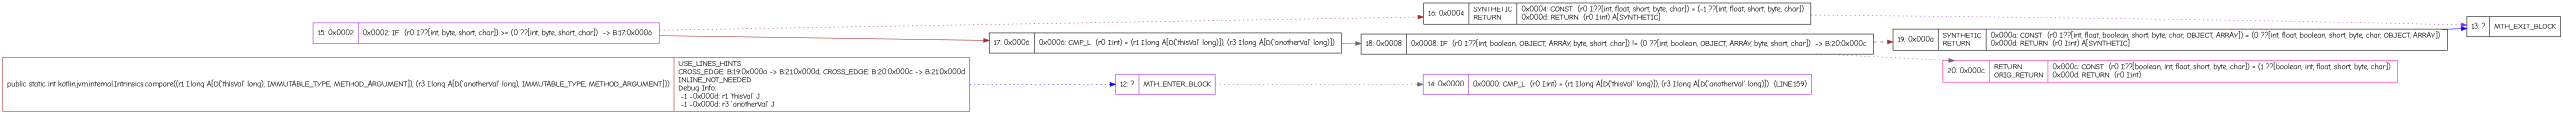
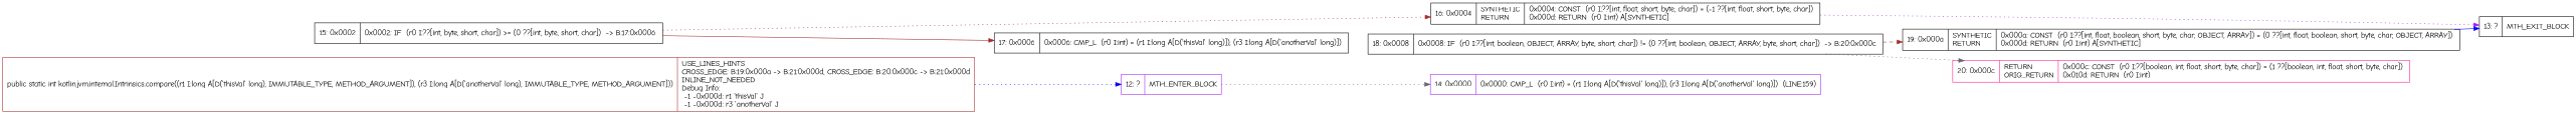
  digraph {
    fontname="Comic Neue"
    rankdir=LR
    node [color=black fontname="Comic Neue" shape=record]
    edge [color=gray40 fontname="Comic Neue" style=dotted]
    n1 [color=purple label="{12\:\ ?|MTH_ENTER_BLOCK\l}"]
    n2 [color=purple label="{14\:\ 0x0000|0x0000: CMP_L  (r0 I:int) = (r1 I:long A[D('thisVal' long)]), (r3 I:long A[D('anotherVal' long)])  (LINE:159)\l}"]
-   n3 [color=purple label="{15\:\ 0x0002|0x0002: IF  (r0 I:??[int, byte, short, char]) \>= (0 ??[int, byte, short, char])  \-\> B:17:0x0006 \l}"]
+   n3 [label="{15\:\ 0x0002|0x0002: IF  (r0 I:??[int, byte, short, char]) \>= (0 ??[int, byte, short, char])  \-\> B:17:0x0006 \l}"]
    n4 [label="{16\:\ 0x0004|SYNTHETIC\lRETURN\l|0x0004: CONST  (r0 I:??[int, float, short, byte, char]) = (\-1 ??[int, float, short, byte, char]) \l0x000d: RETURN  (r0 I:int) A[SYNTHETIC]\l}"]
    n5 [label="{17\:\ 0x0006|0x0006: CMP_L  (r0 I:int) = (r1 I:long A[D('thisVal' long)]), (r3 I:long A[D('anotherVal' long)]) \l}"]
    n6 [label="{13\:\ ?|MTH_EXIT_BLOCK\l}"]
    n7 [label="{18\:\ 0x0008|0x0008: IF  (r0 I:??[int, boolean, OBJECT, ARRAY, byte, short, char]) != (0 ??[int, boolean, OBJECT, ARRAY, byte, short, char])  \-\> B:20:0x000c \l}"]
    n8 [label="{19\:\ 0x000a|SYNTHETIC\lRETURN\l|0x000a: CONST  (r0 I:??[int, float, boolean, short, byte, char, OBJECT, ARRAY]) = (0 ??[int, float, boolean, short, byte, char, OBJECT, ARRAY]) \l0x000d: RETURN  (r0 I:int) A[SYNTHETIC]\l}"]
-   n9 [color=deeppink label="{20\:\ 0x000c|RETURN\lORIG_RETURN\l|0x000c: CONST  (r0 I:??[boolean, int, float, short, byte, char]) = (1 ??[boolean, int, float, short, byte, char]) \l0x000d: RETURN  (r0 I:int) \l}"]
+   n9 [color=deeppink label="{20\:\ 0x000c|RETURN\lORIG_RETURN\l|0x000c: CONST  (r0 I:??[boolean, int, float, short, byte, char]) = (1 ??[boolean, int, float, short, byte, char]) \l0x010d: RETURN  (r0 I:int) \l}"]
    n10 [color=brown label="{public static int kotlin.jvm.internal.Intrinsics.compare((r1 I:long A[D('thisVal' long), IMMUTABLE_TYPE, METHOD_ARGUMENT]), (r3 I:long A[D('anotherVal' long), IMMUTABLE_TYPE, METHOD_ARGUMENT]))  | USE_LINES_HINTS\lCROSS_EDGE: B:19:0x000a \-\> B:21:0x000d, CROSS_EDGE: B:20:0x000c \-\> B:21:0x000d\lINLINE_NOT_NEEDED\lDebug Info:\l  \-1 \-0x000d: r1 'thisVal' J\l  \-1 \-0x000d: r3 'anotherVal' J\l}"]
    n1 -> n2
    n3 -> n4 [color=brown]
    n3 -> n5 [color=brown style=solid]
    n4 -> n6 [color=purple]
-   n5 -> n7 [style=solid]
    n7 -> n8 [color=brown style=dashed]
    n7 -> n9
    n8 -> n6 [color=blue style=solid]
    n10 -> n1 [color=blue]
  }
